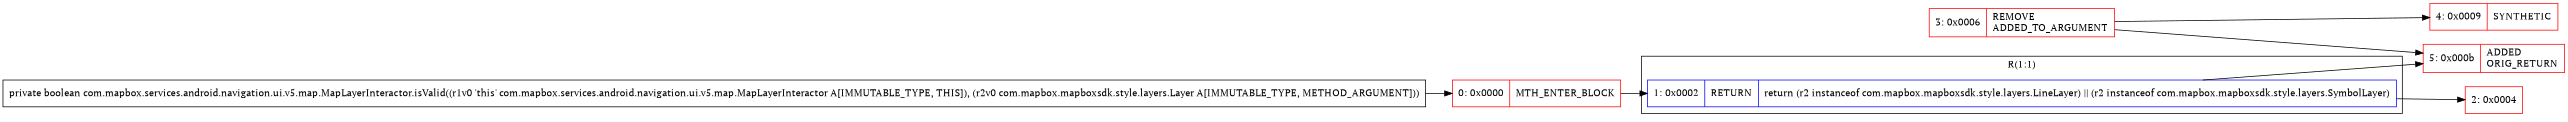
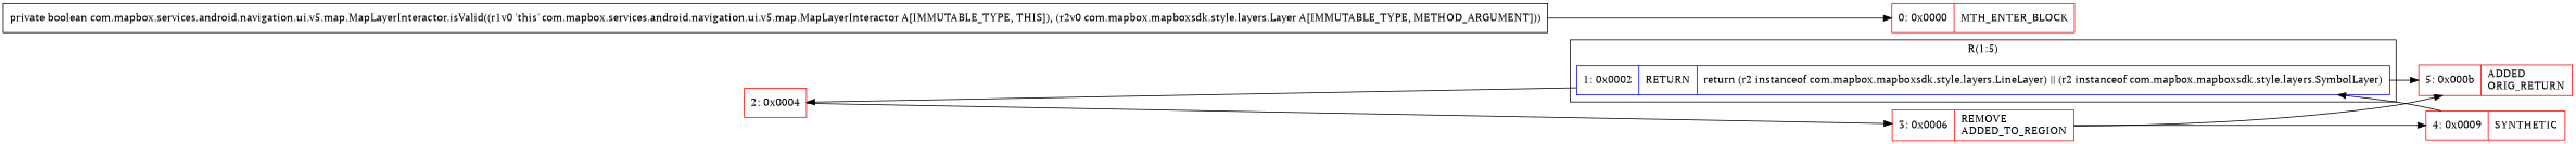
  digraph {
    fontname="PT Serif"
    rankdir=LR
    node [color=red fontname="PT Serif" shape=record]
    edge [fontname="PT Serif"]
    n1 [color=blue label="{1\:\ 0x0002|RETURN\l|return (r2 instanceof com.mapbox.mapboxsdk.style.layers.LineLayer) \|\| (r2 instanceof com.mapbox.mapboxsdk.style.layers.SymbolLayer)\l}"]
    n2 [label="{2\:\ 0x0004}"]
    n3 [label="{5\:\ 0x000b|ADDED\lORIG_RETURN\l}"]
-   n4 [label="{3\:\ 0x0006|REMOVE\lADDED_TO_ARGUMENT\l}"]
+   n4 [label="{3\:\ 0x0006|REMOVE\lADDED_TO_REGION\l}"]
    n5 [label="{0\:\ 0x0000|MTH_ENTER_BLOCK\l}"]
    n6 [label="{4\:\ 0x0009|SYNTHETIC\l}"]
    n7 [label="{private boolean com.mapbox.services.android.navigation.ui.v5.map.MapLayerInteractor.isValid((r1v0 'this' com.mapbox.services.android.navigation.ui.v5.map.MapLayerInteractor A[IMMUTABLE_TYPE, THIS]), (r2v0 com.mapbox.mapboxsdk.style.layers.Layer A[IMMUTABLE_TYPE, METHOD_ARGUMENT])) }" color=""]
    subgraph cluster_1 {
-     label="R(1:1)"
+     label="R(1:5)"
      n1
    }
    n1 -> n2
    n1 -> n3
+   n2 -> n4
    n4 -> n3
    n4 -> n6
-   n5 -> n1
+   n6 -> n1
    n7 -> n5
  }
